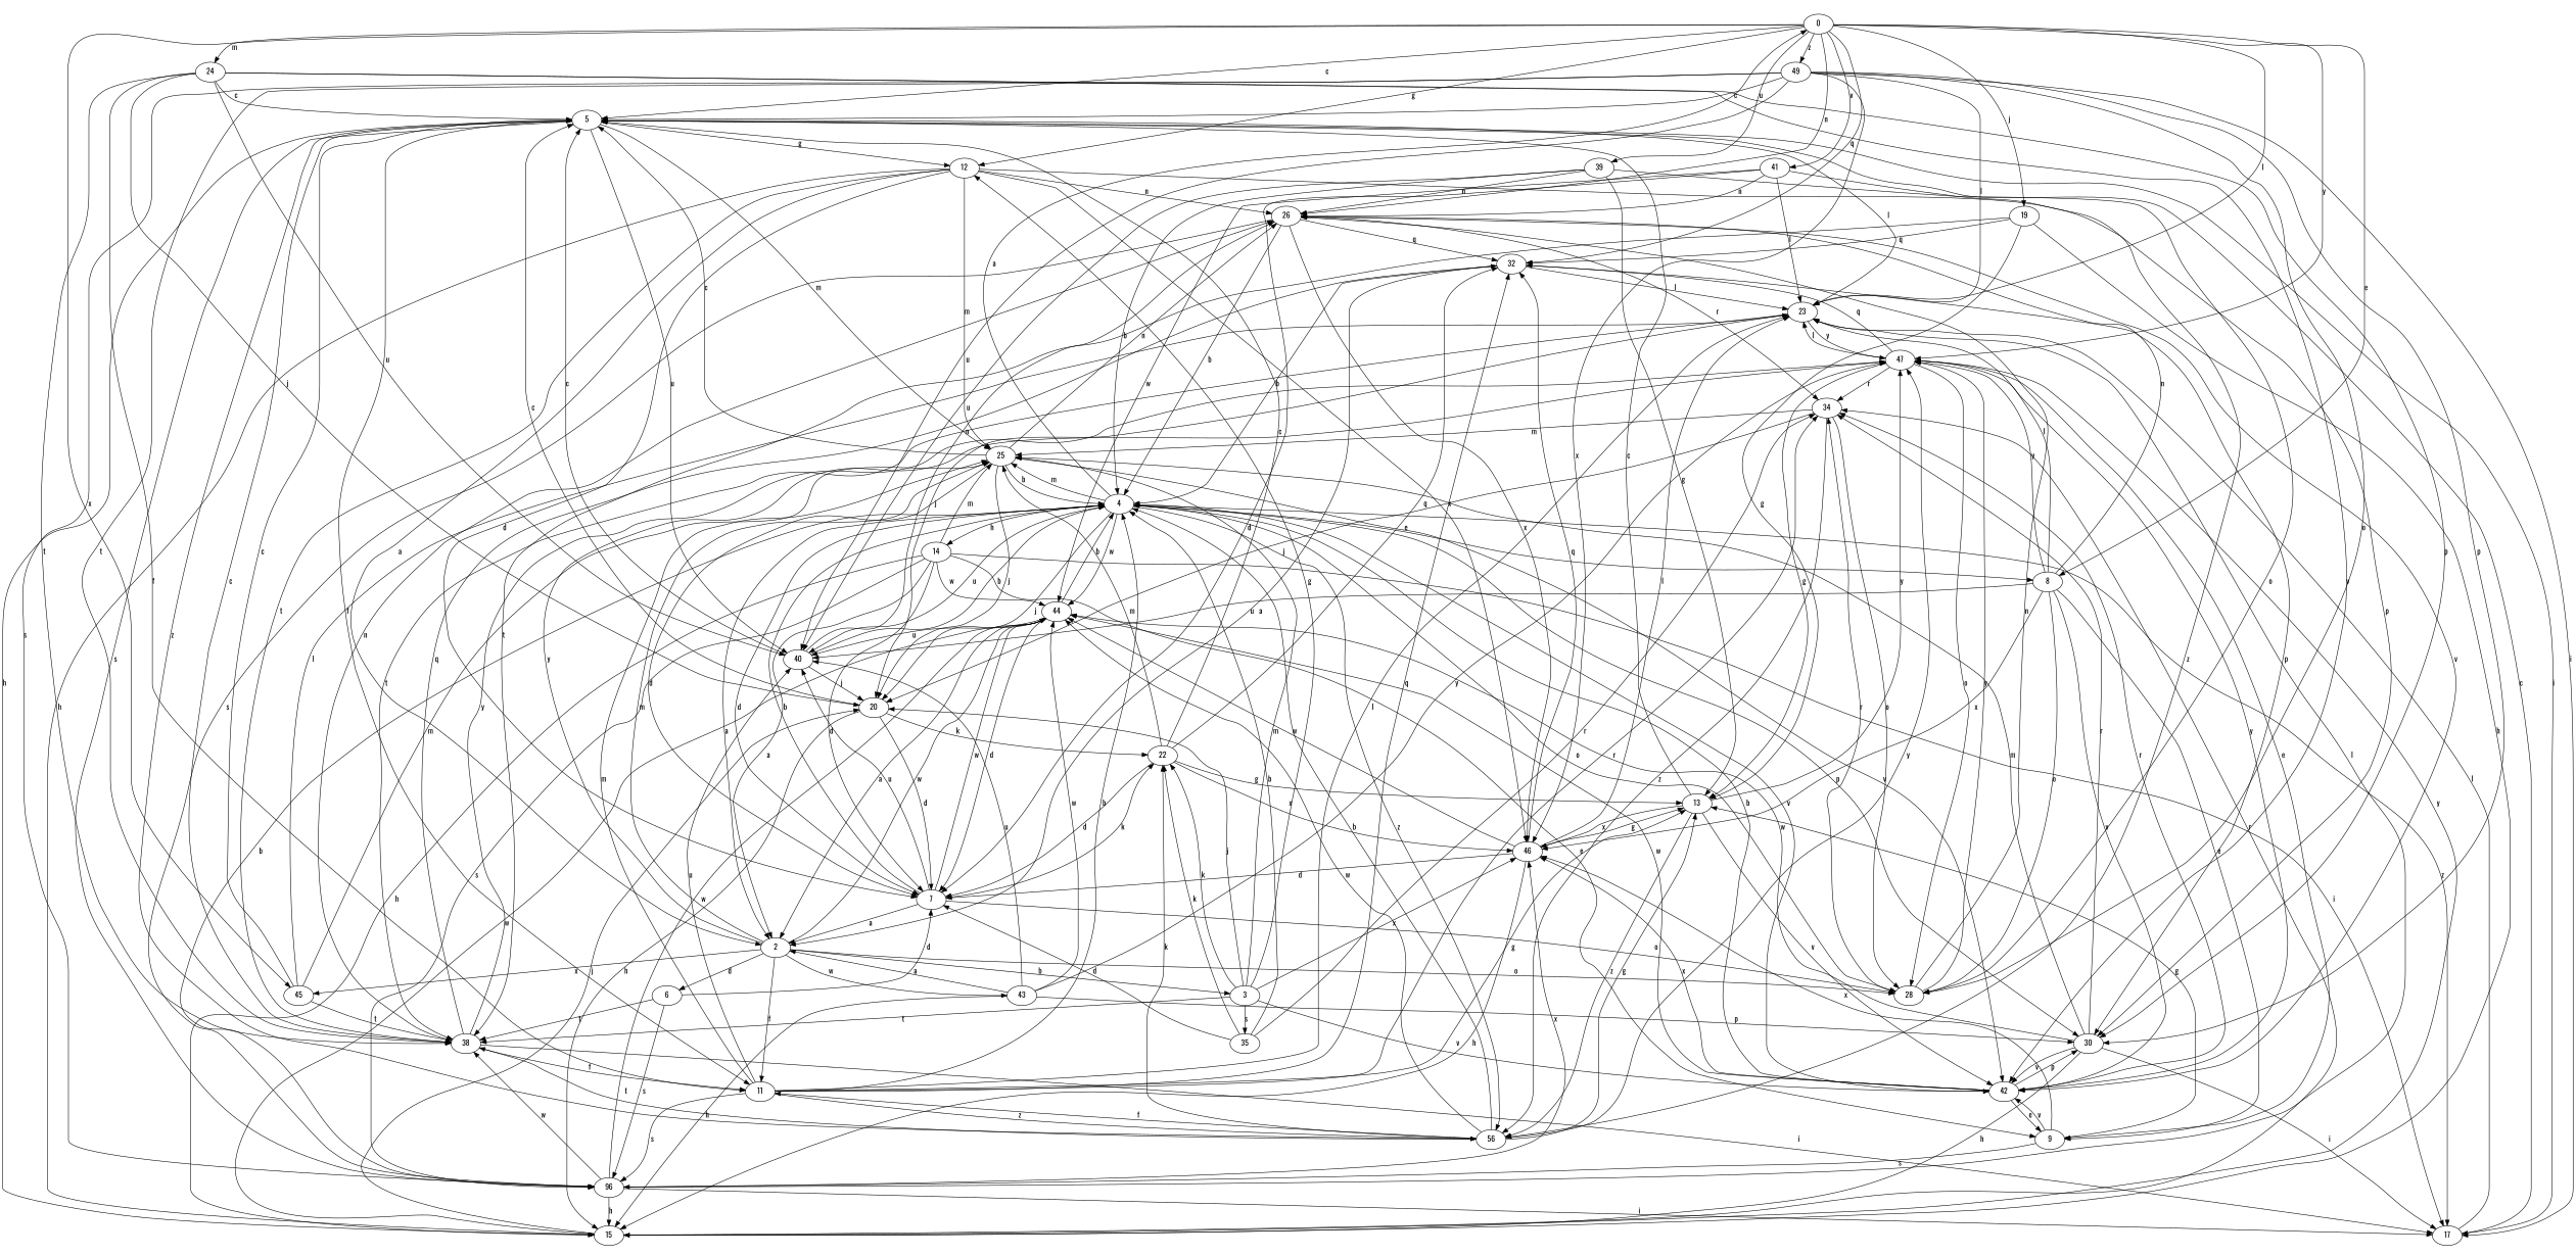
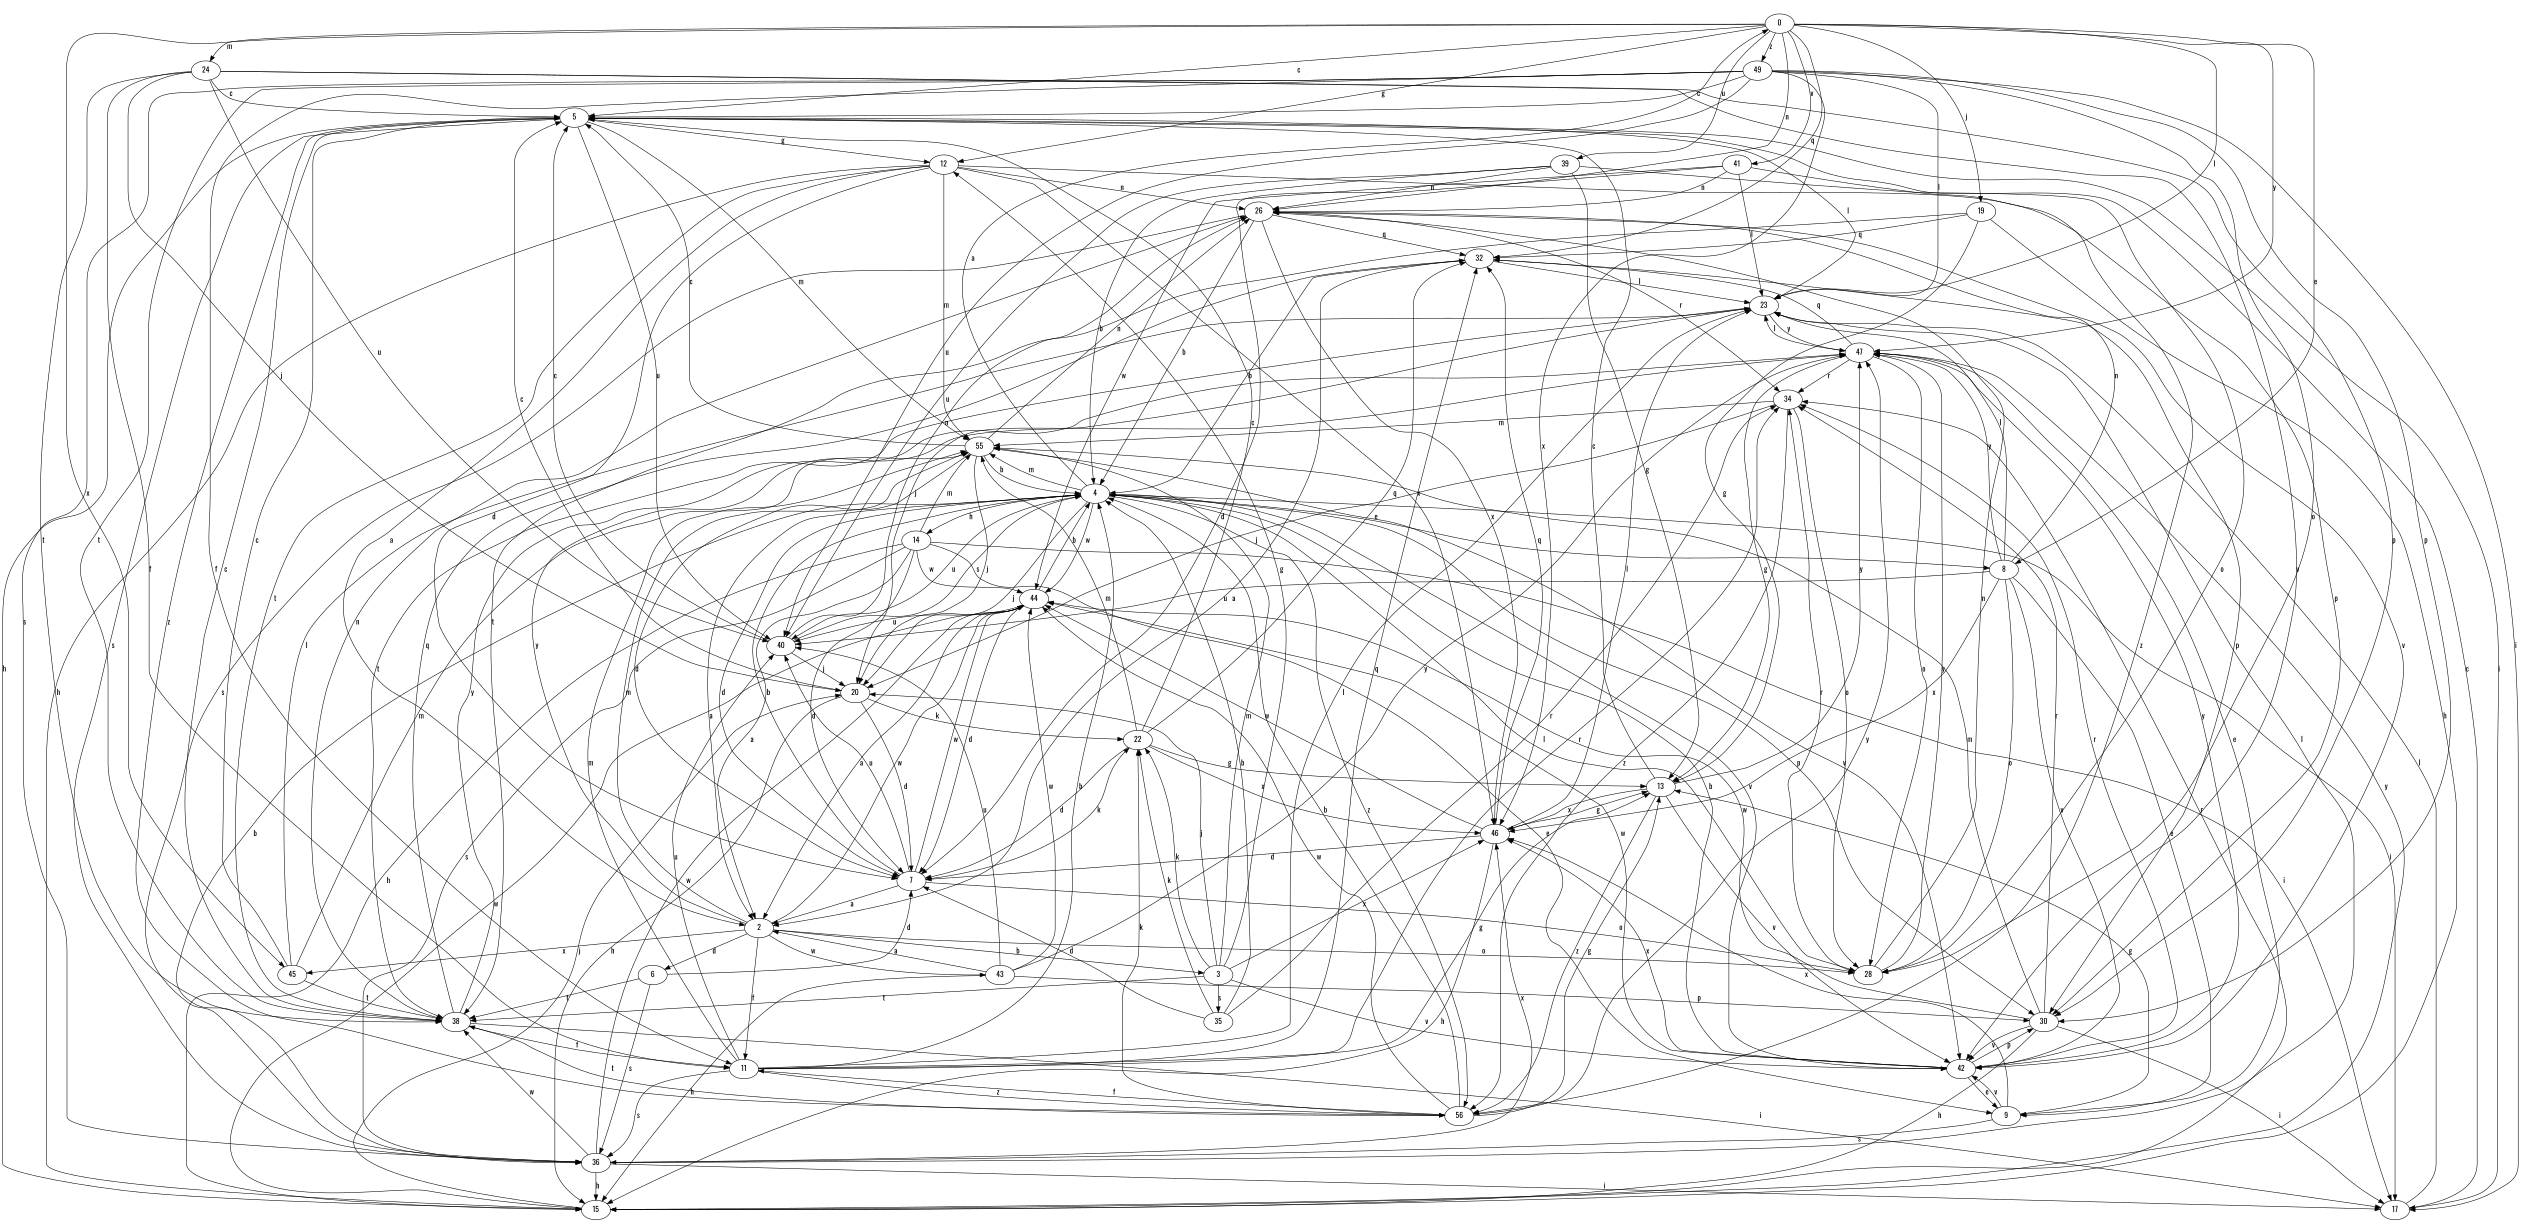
  strict digraph {
    fontname=Oswald
    node [fontname=Oswald]
    edge [fontname=Oswald]
    0
    5
    8
    12
    19
    23
    24
    26
    32
    39
    41
    45
    47
    49
-   25
+   25 [label=55]
    17
    40
    n18 [label=56]
    15
-   36 [label=96]
+   36
    28
    42
    46
    9
    2
    38
    7
    30
    13
    20
    11
    4
    34
    44
    3
    6
    43
    22
    35
    14
    0 -> 5 [label=c]
    0 -> 8 [label=e]
    0 -> 12 [label=g]
    0 -> 19 [label=j]
    0 -> 23 [label=l]
    0 -> 24 [label=m]
    0 -> 26 [label=n]
    0 -> 32 [label=q]
    0 -> 39 [label=u]
    0 -> 41 [label=v]
    0 -> 45 [label=x]
    0 -> 47 [label=y]
    0 -> 49 [label=z]
    5 -> 12 [label=g]
    5 -> 23 [label=l]
    5 -> 25 [label=m]
    5 -> 17 [label=i]
    5 -> 40 [label=u]
    5 -> n18 [label=z]
    5 -> 15 [label=h]
    5 -> 36 [label=s]
    8 -> 23 [label=l]
    8 -> 26 [label=n]
    8 -> 47 [label=y]
    8 -> 40 [label=u]
    8 -> 28 [label=o]
    8 -> 42 [label=v]
    8 -> 46 [label=x]
    8 -> 9 [label=e]
    12 -> 26 [label=n]
    12 -> 25 [label=m]
    12 -> 15 [label=h]
    12 -> 46 [label=x]
    12 -> 2 [label=a]
    12 -> 38 [label=t]
    12 -> 7 [label=d]
    12 -> 30 [label=p]
    19 -> 32 [label=q]
    19 -> 15 [label=h]
    19 -> 38 [label=t]
    19 -> 13 [label=g]
    23 -> 47 [label=y]
    23 -> 38 [label=t]
    23 -> 20 [label=j]
    24 -> 5 [label=c]
    24 -> 40 [label=u]
    24 -> 42 [label=v]
    24 -> 38 [label=t]
    24 -> 30 [label=p]
    24 -> 20 [label=j]
    24 -> 11 [label=f]
    26 -> 32 [label=q]
    26 -> 36 [label=s]
    26 -> 42 [label=v]
    26 -> 46 [label=x]
    26 -> 4 [label=b]
    26 -> 34 [label=r]
    32 -> 23 [label=l]
    32 -> 2 [label=a]
    32 -> 30 [label=p]
    32 -> 4 [label=b]
    39 -> 26 [label=n]
    39 -> 40 [label=u]
    39 -> 28 [label=o]
    39 -> 13 [label=g]
    39 -> 4 [label=b]
    41 -> 23 [label=l]
    41 -> 26 [label=n]
    41 -> n18 [label=z]
    41 -> 7 [label=d]
    41 -> 44 [label=w]
    45 -> 5 [label=c]
    45 -> 23 [label=l]
    45 -> 25 [label=m]
    45 -> 38 [label=t]
    47 -> 23 [label=l]
    47 -> 32 [label=q]
    47 -> 28 [label=o]
    47 -> 9 [label=e]
    47 -> 13 [label=g]
    47 -> 34 [label=r]
    49 -> 5 [label=c]
    49 -> 23 [label=l]
    49 -> 17 [label=i]
    49 -> 40 [label=u]
    49 -> 36 [label=s]
    49 -> 28 [label=o]
    49 -> 46 [label=x]
    49 -> 38 [label=t]
    49 -> 30 [label=p]
-   5 -> 11 [label=f]
+   49 -> 11 [label=f]
    25 -> 5 [label=c]
    25 -> 26 [label=n]
    25 -> 42 [label=v]
    25 -> 7 [label=d]
    25 -> 20 [label=j]
    25 -> 4 [label=b]
    17 -> 5 [label=c]
    17 -> 23 [label=l]
    40 -> 5 [label=c]
    40 -> 26 [label=n]
    40 -> 20 [label=j]
-   40 -> 4 [label=b]
+   40 -> 4 [label=s]
    n18 -> 47 [label=y]
    n18 -> 38 [label=t]
    n18 -> 13 [label=g]
    n18 -> 11 [label=f]
    n18 -> 4 [label=b]
    n18 -> 44 [label=w]
    n18 -> 22 [label=k]
    15 -> 47 [label=y]
    15 -> 20 [label=j]
    15 -> 34 [label=r]
    15 -> 44 [label=w]
    36 -> 23 [label=l]
    36 -> 17 [label=i]
    36 -> 15 [label=h]
    36 -> 46 [label=x]
    36 -> 38 [label=w]
    36 -> 4 [label=b]
    36 -> 44 [label=w]
    28 -> 26 [label=n]
    28 -> 47 [label=y]
    28 -> 34 [label=r]
    42 -> 47 [label=y]
    42 -> 46 [label=x]
    42 -> 9 [label=e]
    42 -> 30 [label=p]
    42 -> 4 [label=b]
    42 -> 34 [label=r]
    42 -> 44 [label=w]
    46 -> 23 [label=l]
    46 -> 32 [label=q]
    46 -> 15 [label=h]
    46 -> 7 [label=d]
    46 -> 13 [label=g]
    46 -> 44 [label=w]
    9 -> 36 [label=s]
    9 -> 42 [label=v]
    9 -> 46 [label=x]
    9 -> 13 [label=g]
    2 -> 45 [label=x]
    2 -> 47 [label=y]
    2 -> 25 [label=m]
    2 -> 28 [label=o]
    2 -> 11 [label=f]
    2 -> 44 [label=w]
    2 -> 3 [label=b]
    2 -> 6 [label=d]
    2 -> 43 [label=w]
    38 -> 5 [label=c]
    38 -> 26 [label=n]
    38 -> 32 [label=q]
    38 -> 47 [label=y]
    38 -> 17 [label=i]
    38 -> 11 [label=f]
    7 -> 40 [label=u]
    7 -> 28 [label=o]
    7 -> 2 [label=a]
    7 -> 4 [label=b]
    7 -> 44 [label=w]
    7 -> 22 [label=k]
    30 -> 25 [label=m]
    30 -> 17 [label=i]
    30 -> 15 [label=h]
    30 -> 42 [label=v]
    30 -> 34 [label=r]
    30 -> 44 [label=w]
    13 -> 5 [label=c]
    13 -> 47 [label=y]
    13 -> n18 [label=z]
    13 -> 42 [label=v]
    13 -> 46 [label=x]
    20 -> 5 [label=c]
    20 -> 15 [label=h]
    20 -> 7 [label=d]
    20 -> 22 [label=k]
    11 -> 23 [label=l]
    11 -> 32 [label=q]
    11 -> 25 [label=m]
    11 -> 40 [label=u]
    11 -> n18 [label=z]
    11 -> 36 [label=s]
    11 -> 13 [label=g]
    11 -> 4 [label=b]
    11 -> 34 [label=r]
    4 -> 0 [label=a]
    4 -> 8 [label=e]
    4 -> 25 [label=m]
-   4 -> 17 [label=z]
+   4 -> 17 [label=i]
    4 -> 40 [label=u]
    4 -> n18 [label=z]
-   4 -> 28 [label=o]
+   4 -> 28 [label=l]
    4 -> 42 [label=v]
    4 -> 2 [label=a]
    4 -> 7 [label=d]
    4 -> 30 [label=p]
    4 -> 20 [label=j]
    4 -> 44 [label=w]
    4 -> 14 [label=h]
    34 -> 25 [label=m]
    34 -> n18 [label=z]
    34 -> 28 [label=o]
    34 -> 20 [label=j]
    44 -> 40 [label=u]
    44 -> 2 [label=a]
    44 -> 7 [label=d]
    44 -> 4 [label=b]
    3 -> 12 [label=g]
    3 -> 25 [label=m]
    3 -> 42 [label=v]
    3 -> 46 [label=x]
    3 -> 38 [label=t]
    3 -> 20 [label=j]
    3 -> 22 [label=k]
    3 -> 35 [label=s]
    6 -> 36 [label=s]
    6 -> 38 [label=t]
    6 -> 7 [label=d]
    43 -> 47 [label=y]
    43 -> 40 [label=u]
    43 -> 15 [label=h]
    43 -> 2 [label=a]
    43 -> 30 [label=p]
    43 -> 44 [label=w]
    22 -> 5 [label=c]
    22 -> 32 [label=q]
    22 -> 25 [label=m]
    22 -> 46 [label=x]
    22 -> 7 [label=d]
    22 -> 13 [label=g]
    35 -> 7 [label=d]
    35 -> 4 [label=b]
    35 -> 34 [label=r]
    35 -> 22 [label=k]
    14 -> 25 [label=m]
    14 -> 17 [label=i]
    14 -> 15 [label=h]
    14 -> 36 [label=s]
    14 -> 9 [label=e]
    14 -> 2 [label=a]
    14 -> 7 [label=d]
    14 -> 44 [label=w]
  }
